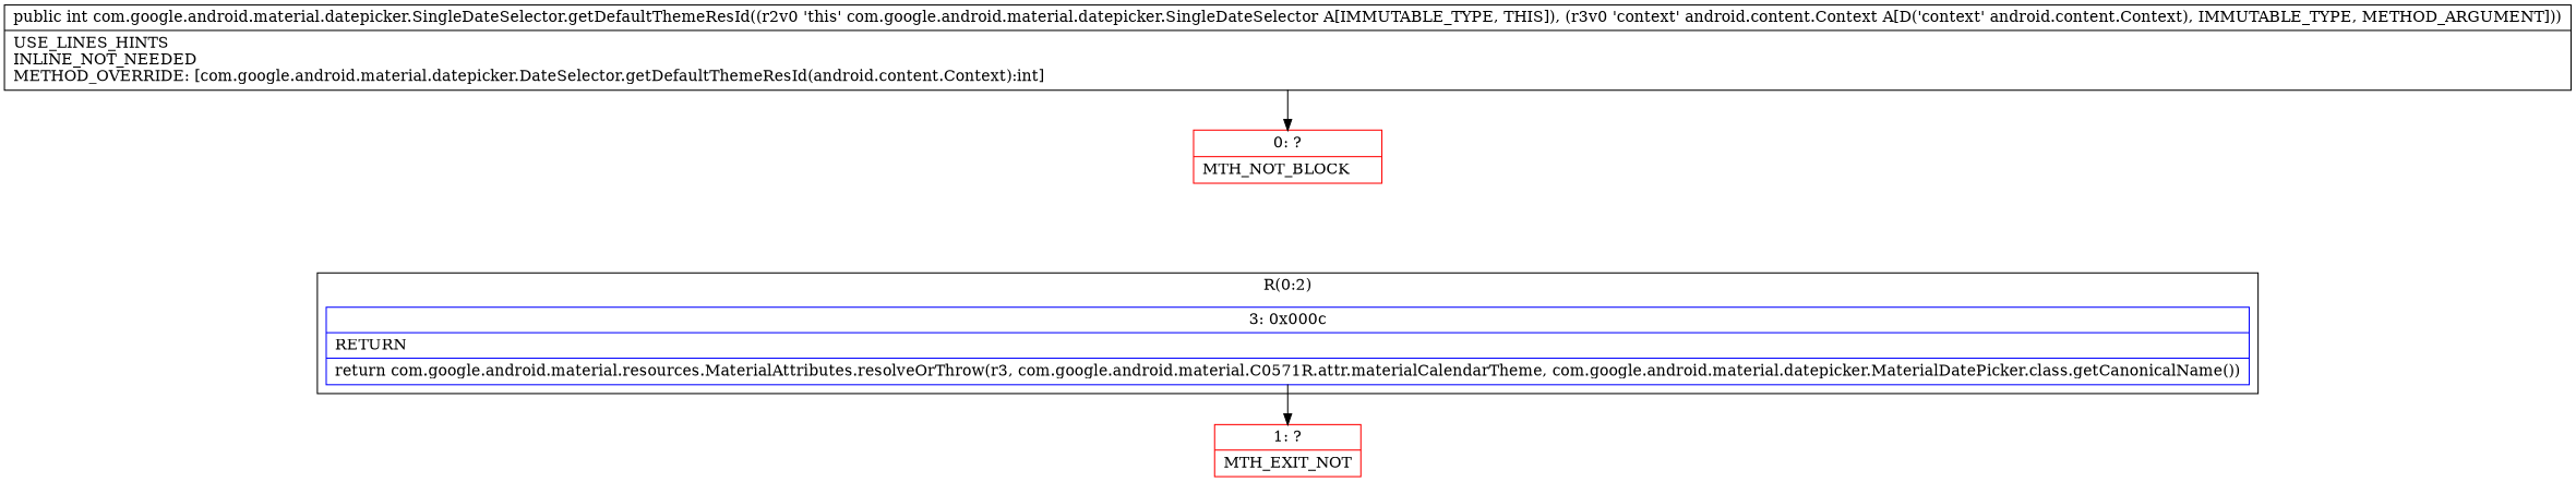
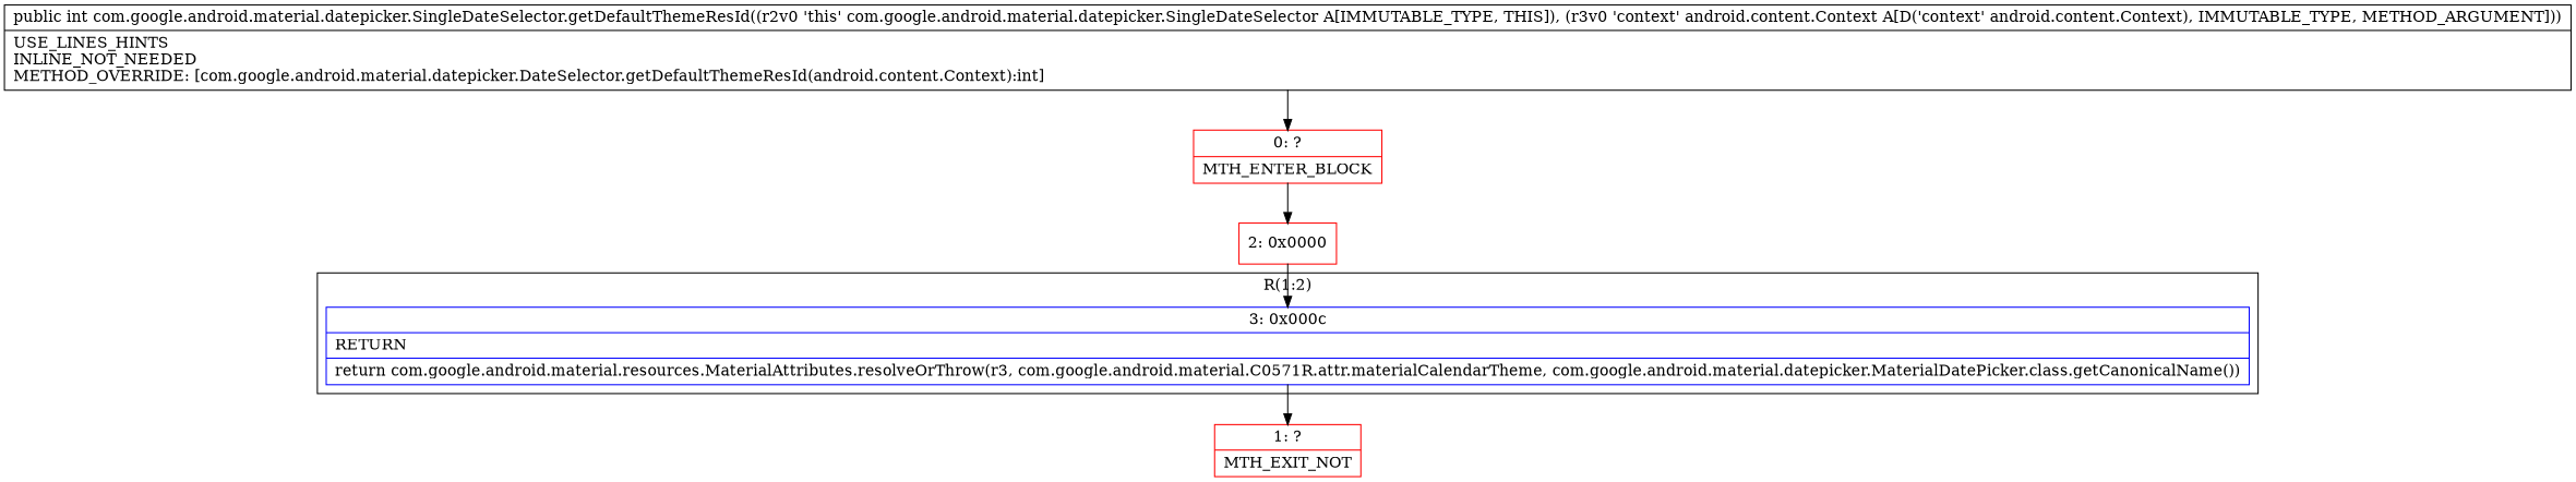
  digraph {
    node [color=red shape=record]
    n1 [color=blue label="{3\:\ 0x000c|RETURN\l|return com.google.android.material.resources.MaterialAttributes.resolveOrThrow(r3, com.google.android.material.C0571R.attr.materialCalendarTheme, com.google.android.material.datepicker.MaterialDatePicker.class.getCanonicalName())\l}"]
    n2 [label="{1\:\ ?|MTH_EXIT_NOT\l}"]
-   n3 [label="{0\:\ ?|MTH_NOT_BLOCK\l}"]
+   n3 [label="{0\:\ ?|MTH_ENTER_BLOCK\l}"]
+   n4 [label="{2\:\ 0x0000}"]
    n5 [label="{public int com.google.android.material.datepicker.SingleDateSelector.getDefaultThemeResId((r2v0 'this' com.google.android.material.datepicker.SingleDateSelector A[IMMUTABLE_TYPE, THIS]), (r3v0 'context' android.content.Context A[D('context' android.content.Context), IMMUTABLE_TYPE, METHOD_ARGUMENT]))  | USE_LINES_HINTS\lINLINE_NOT_NEEDED\lMETHOD_OVERRIDE: [com.google.android.material.datepicker.DateSelector.getDefaultThemeResId(android.content.Context):int]\l}" color=""]
    subgraph cluster_1 {
-     label="R(0:2)"
+     label="R(1:2)"
      n1
    }
    n1 -> n2
+   n3 -> n4
+   n4 -> n1
    n5 -> n3
  }
